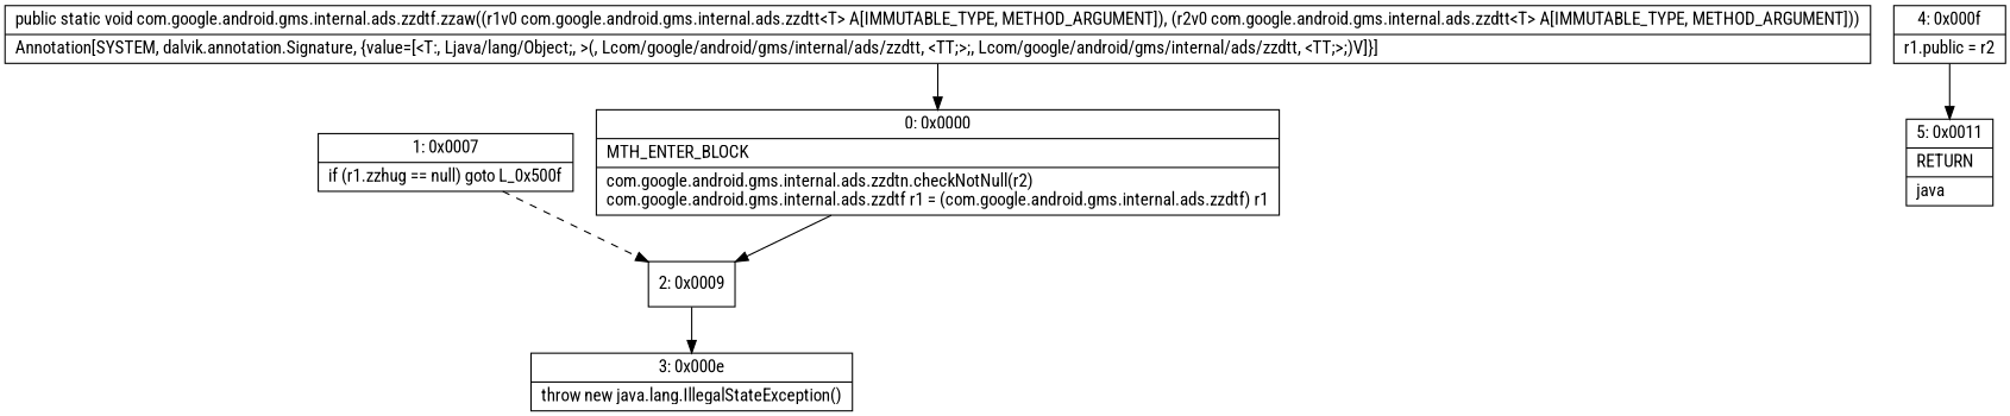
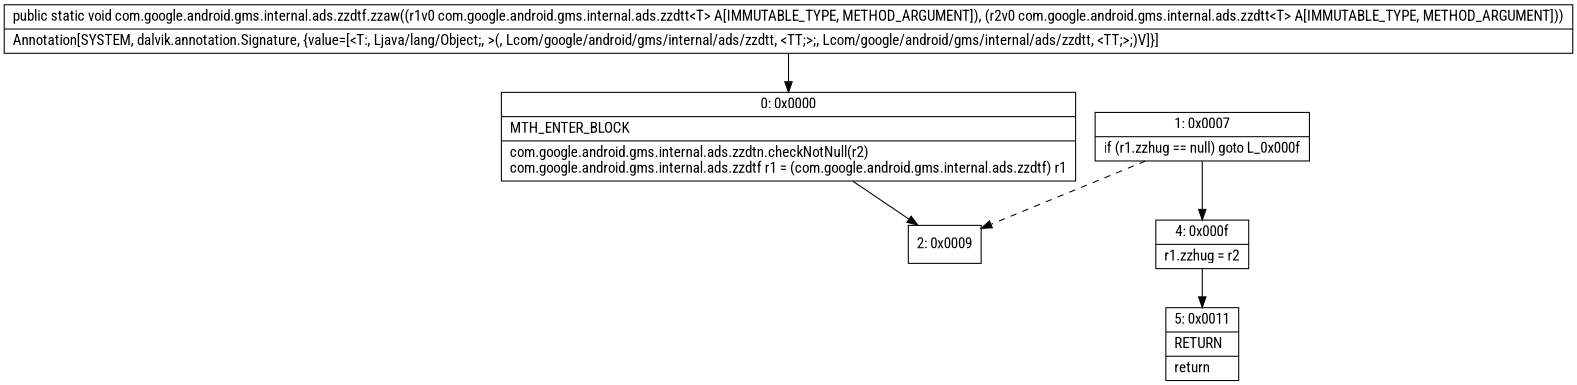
  digraph {
    fontname="Roboto Condensed"
    node [fontname="Roboto Condensed" shape=record]
    edge [fontname="Roboto Condensed"]
    n1 [label="{0\:\ 0x0000|MTH_ENTER_BLOCK\l|com.google.android.gms.internal.ads.zzdtn.checkNotNull(r2)\lcom.google.android.gms.internal.ads.zzdtf r1 = (com.google.android.gms.internal.ads.zzdtf) r1\l}"]
    n2 [label="{2\:\ 0x0009}"]
-   n3 [label="{1\:\ 0x0007|if (r1.zzhug == null) goto L_0x500f\l}"]
-   n4 [label="{4\:\ 0x000f|r1.public = r2\l}"]
-   n5 [label="{3\:\ 0x000e|throw new java.lang.IllegalStateException()\l}"]
-   n6 [label="{5\:\ 0x0011|RETURN\l|java\l}"]
+   n3 [label="{1\:\ 0x0007|if (r1.zzhug == null) goto L_0x000f\l}"]
+   n4 [label="{4\:\ 0x000f|r1.zzhug = r2\l}"]
+   n6 [label="{5\:\ 0x0011|RETURN\l|return\l}"]
    n7 [label="{public static void com.google.android.gms.internal.ads.zzdtf.zzaw((r1v0 com.google.android.gms.internal.ads.zzdtt\<T\> A[IMMUTABLE_TYPE, METHOD_ARGUMENT]), (r2v0 com.google.android.gms.internal.ads.zzdtt\<T\> A[IMMUTABLE_TYPE, METHOD_ARGUMENT]))  | Annotation[SYSTEM, dalvik.annotation.Signature, \{value=[\<T:, Ljava\/lang\/Object;, \>(, Lcom\/google\/android\/gms\/internal\/ads\/zzdtt, \<TT;\>;, Lcom\/google\/android\/gms\/internal\/ads\/zzdtt, \<TT;\>;)V]\}]\l}"]
    n1 -> n2
-   n2 -> n5
    n3 -> n2 [style=dashed]
+   n3 -> n4
    n4 -> n6
    n7 -> n1
  }
